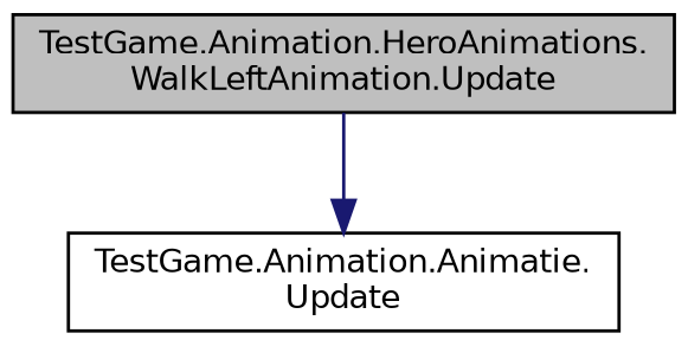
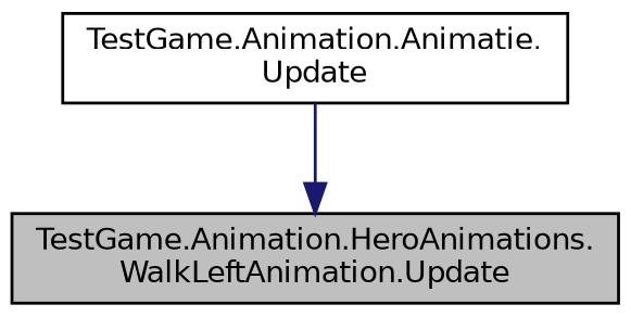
  digraph {
    rankdir=TB
    node [color=black fontname=Helvetica fontsize=10 shape=record style=filled]
    n1 [fillcolor=grey75 fontcolor=black height=0.2 label="TestGame.Animation.HeroAnimations.\lWalkLeftAnimation.Update" width=0.4]
    n2 [fillcolor=white height=0.2 label="TestGame.Animation.Animatie.\lUpdate" width=0.4]
-   n1 -> n2 [color=midnightblue fontname=Helvetica fontsize=10 labelfontname=Helvetica labelfontsize=10 style=solid]
+   n2 -> n1 [color=midnightblue fontname=Helvetica fontsize=10 labelfontname=Helvetica labelfontsize=10 style=solid]
  }
